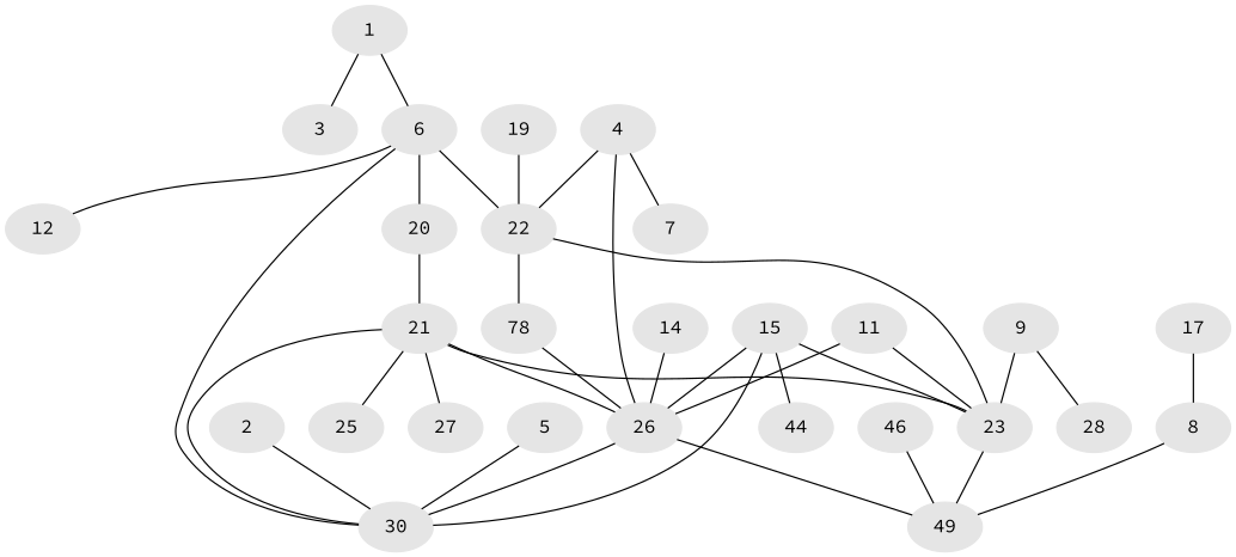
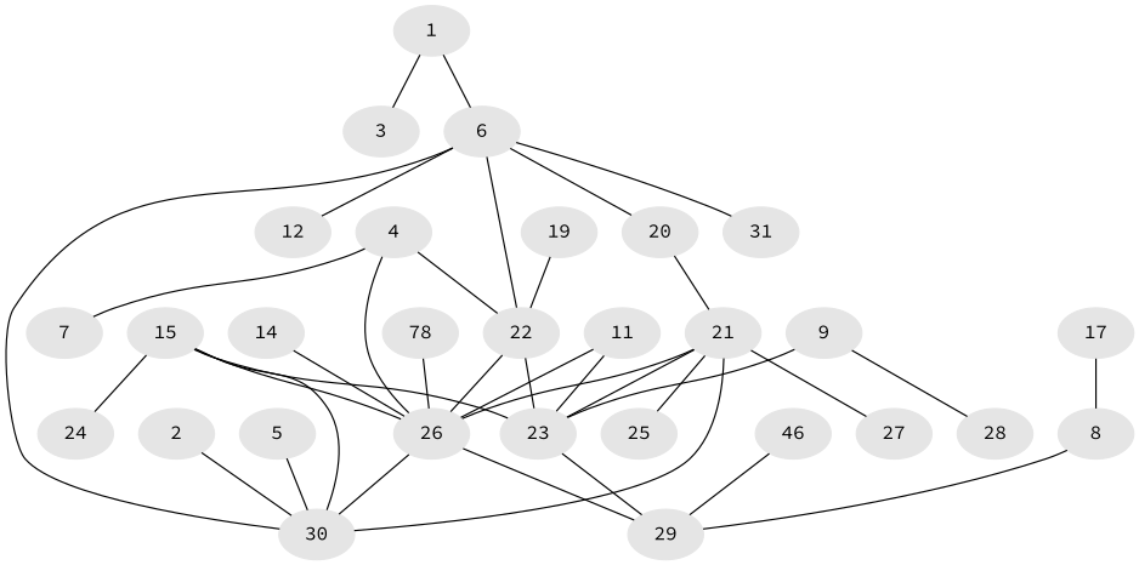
  graph {
    fontname="Source Code Pro"
    node [color=gray90 fontname="Source Code Pro" style=filled]
    edge [fontname="Source Code Pro" weight=1.0]
    1
    3
    6
    30
    22
    12
    20
+   31
    2
    4
    7
    26
    23
-   29 [label=49]
+   29
    5
    21
    25
    27
    15
-   24 [label=44]
+   24
    8
    9
    28
    11
    14
    n26 [label=46]
    17
    n28 [label=78]
    19
    1 -- 3
    1 -- 6
    6 -- 30
    6 -- 22 [weight=2.0]
    6 -- 12
    6 -- 20
-   22 -- n28
+   6 -- 31
+   22 -- 26
    22 -- 23
    20 -- 21
    2 -- 30
    4 -- 22
    4 -- 7
    4 -- 26
    26 -- 30
    26 -- 29
    23 -- 29
    5 -- 30
    21 -- 30
    21 -- 26
    21 -- 23
    21 -- 25
    21 -- 27
    15 -- 30
    15 -- 26
    15 -- 23
    15 -- 24
    8 -- 29
    9 -- 23 [weight=2.0]
    9 -- 28
    11 -- 26
    11 -- 23
    14 -- 26
    n26 -- 29
    17 -- 8
    n28 -- 26
    19 -- 22
  }
